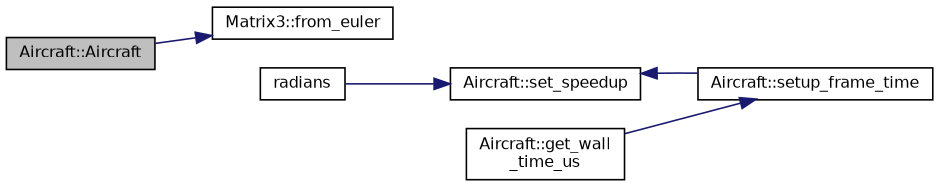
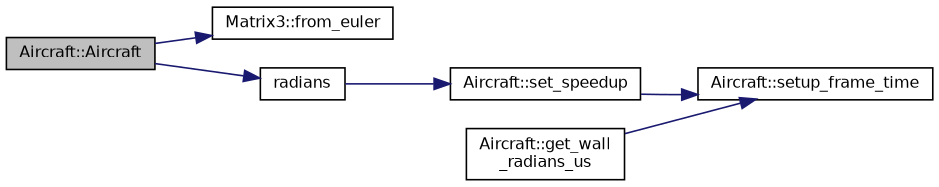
  digraph {
    rankdir=LR
    node [color=black fillcolor=white fontname=Helvetica fontsize=10 shape=record style=filled]
    edge [color=midnightblue fontname=Helvetica fontsize=10 labelfontname=Helvetica labelfontsize=10 style=solid]
    n1 [fillcolor=grey75 fontcolor=black height=0.2 label="Aircraft::Aircraft" width=0.4]
    n2 [height=0.2 label="Matrix3::from_euler" width=0.4]
    n3 [height=0.2 label=radians width=0.4]
    n4 [height=0.2 label="Aircraft::set_speedup" width=0.4]
    n5 [height=0.2 label="Aircraft::setup_frame_time" width=0.4]
-   n6 [height=0.2 label="Aircraft::get_wall\l_time_us" width=0.4]
+   n6 [height=0.2 label="Aircraft::get_wall\l_radians_us" width=0.4]
    n1 -> n2
+   n1 -> n3
    n3 -> n4
-   n5 -> n4
+   n4 -> n5
    n6 -> n5
  }
